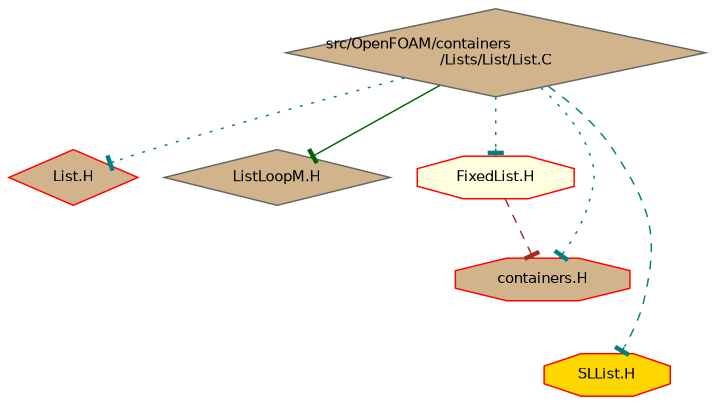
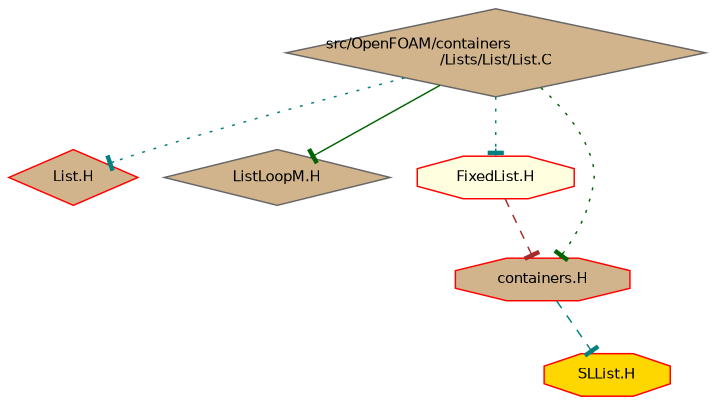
  digraph {
    node [color=red fillcolor=tan fontname=Helvetica fontsize=10 shape=diamond style=filled]
    edge [arrowhead=tee color=teal fontname=Helvetica fontsize=10 labelfontname=Helvetica labelfontsize=10 style=dotted]
    n1 [color=gray40 fontcolor=black height=0.2 label="src/OpenFOAM/containers\l/Lists/List/List.C" width=0.4]
    n2 [height=0.2 label="List.H" width=0.4]
    n3 [color=grey40 height=0.2 label="ListLoopM.H" width=0.4]
    n4 [fillcolor=lightyellow height=0.2 label="FixedList.H" shape=octagon width=0.4]
    n5 [height=0.2 label="containers.H" shape=octagon width=0.4]
    n6 [fillcolor=gold height=0.2 label="SLList.H" shape=octagon width=0.4]
    n1 -> n2
    n1 -> n3 [color=darkgreen style=solid]
    n1 -> n4
-   n1 -> n5
-   n1 -> n6 [style=dashed]
+   n1 -> n5 [color=darkgreen]
+   n5 -> n6 [style=dashed]
    n4 -> n5 [color=brown style=dashed]
  }
